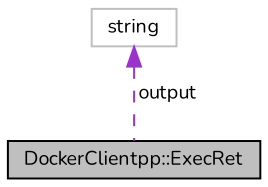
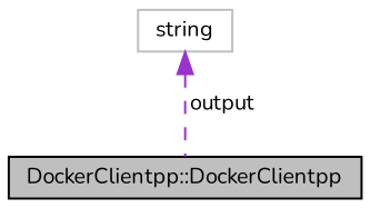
  digraph {
    fontname=Nunito
    node [fontname=Nunito fontsize=10 shape=record style=filled]
-   n1 [color=black fillcolor=grey75 fontcolor=black height=0.2 label="DockerClientpp::ExecRet" width=0.4]
+   n1 [color=black fillcolor=grey75 fontcolor=black height=0.2 label="DockerClientpp::DockerClientpp" width=0.4]
    n2 [color=grey75 fillcolor=white height=0.2 label=string width=0.4]
    n2 -> n1 [color=darkorchid3 dir=back fontname=Nunito fontsize=10 label=" output" labelfontname=Helvetica labelfontsize=10 style=dashed]
  }
